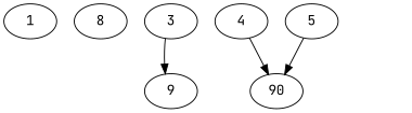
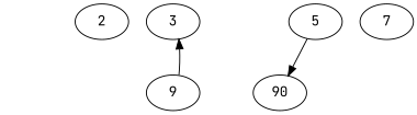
  digraph {
    fontname="JetBrains Mono"
    node [alpha=0.07 fontname="JetBrains Mono"]
    edge [fontname="JetBrains Mono"]
-   1 [alpha=0.11 expect_size=35225600]
-   2 [alpha=0.02 expect_size=22905856 label=8]
+   2 [alpha=0.02 expect_size=22905856]
    3 [expect_size=45067264]
    9 [alpha=0.13 expect_size=34422784]
-   4 [alpha=0.10 expect_size=26661888]
    n6 [expect_size=37975040 label=90]
    5 [alpha=0.17 expect_size=26866688]
-   3 -> 9
-   4 -> n6
+   7 [alpha=0.06 expect_size=44115968]
+   9 -> 3
    5 -> n6
  }
